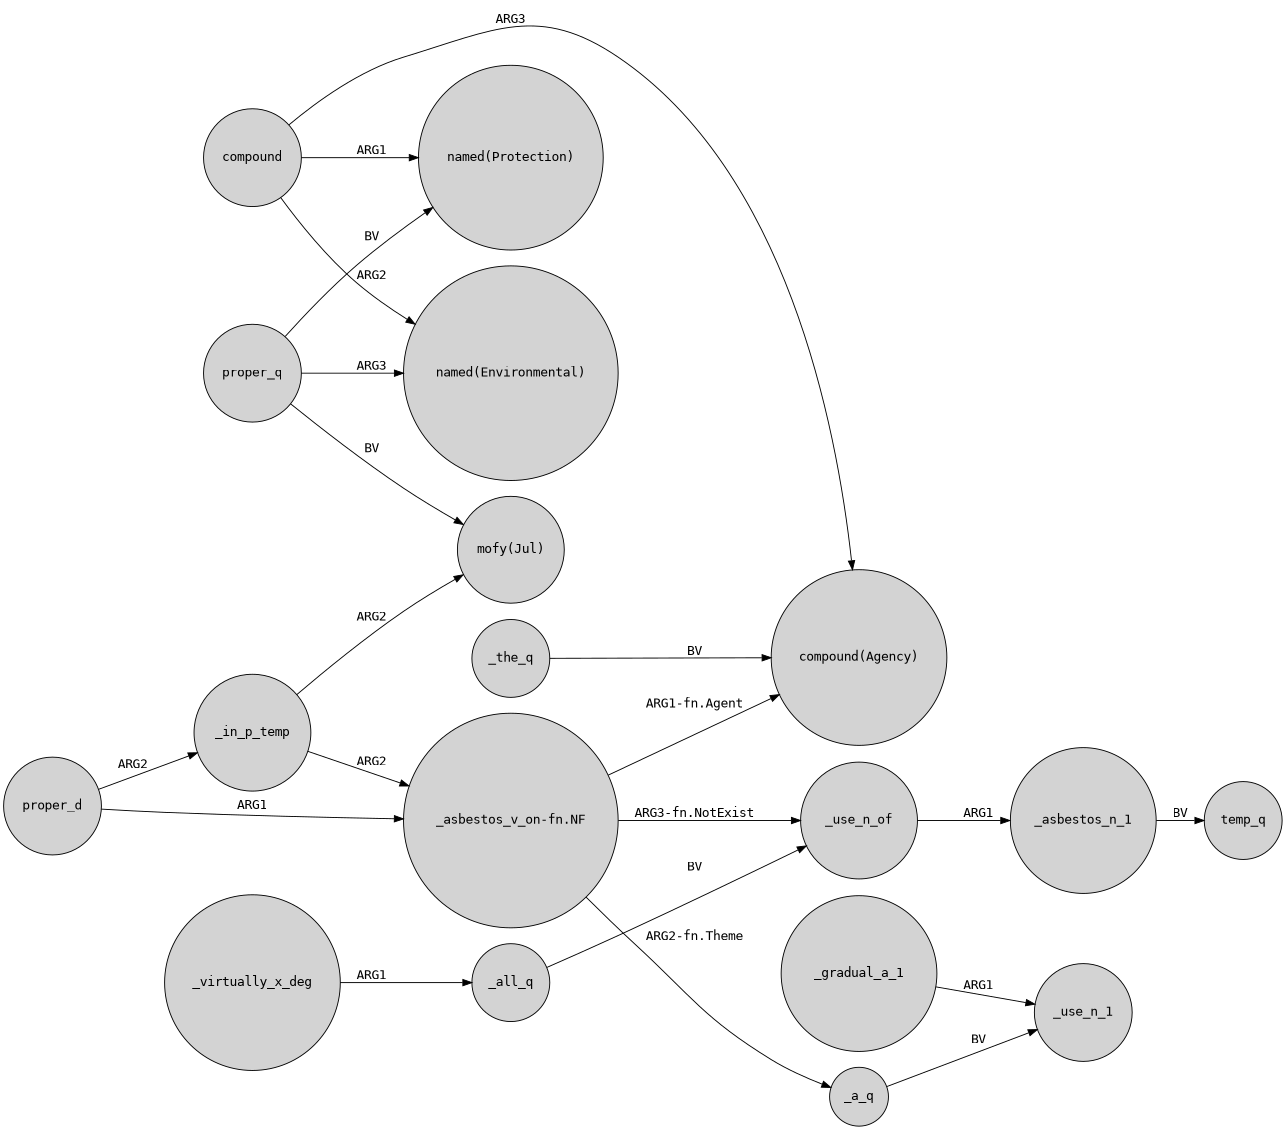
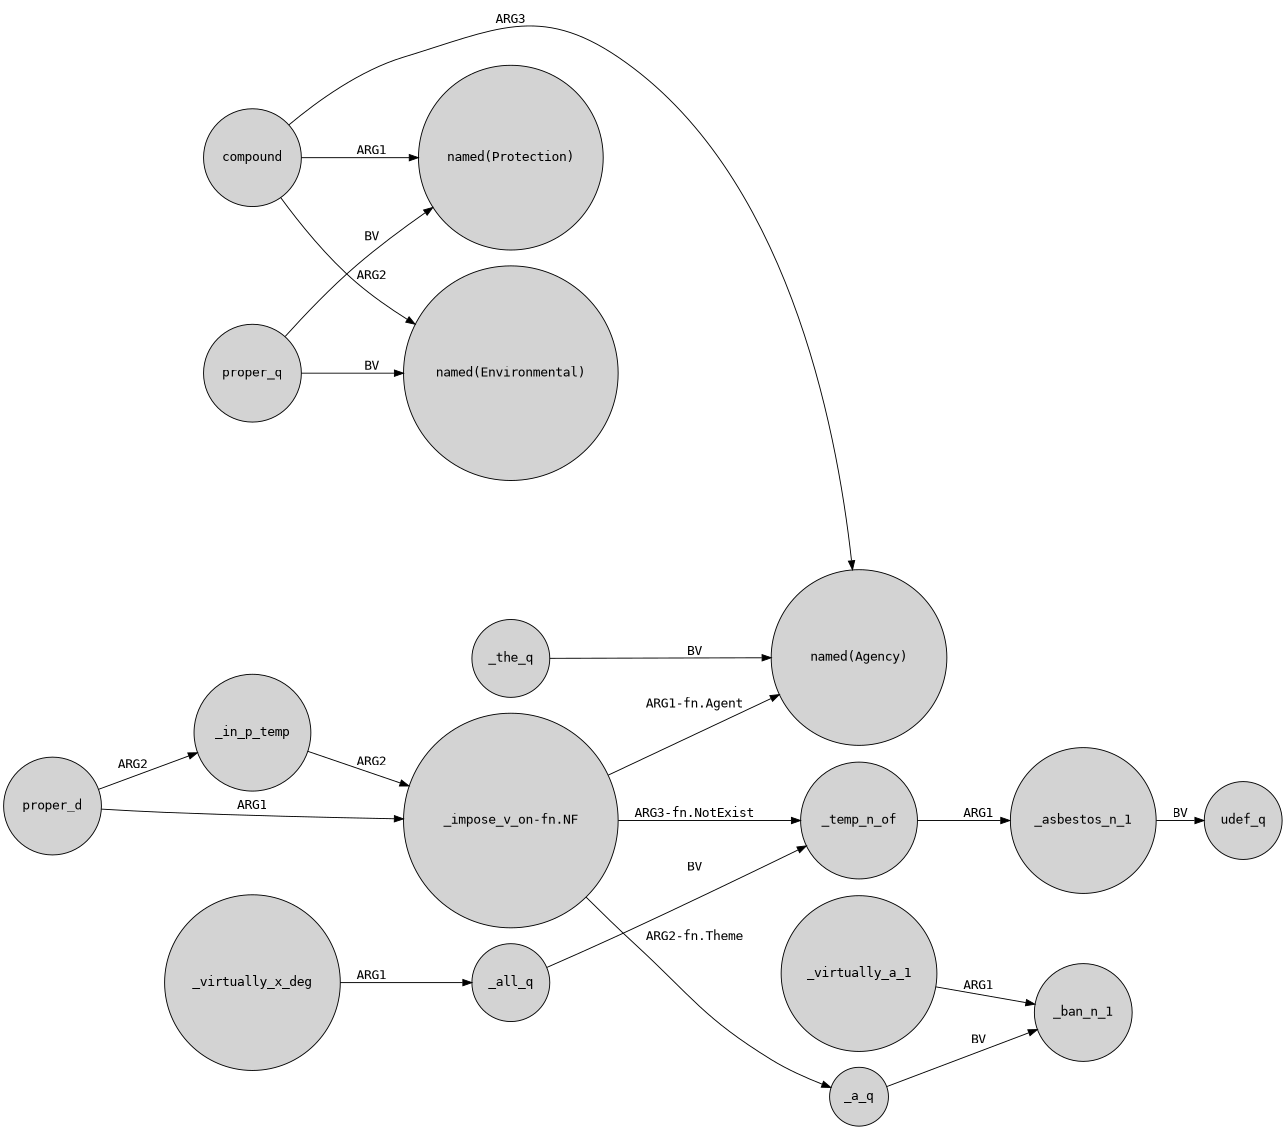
  digraph {
    fontname="DejaVu Sans Mono"
    rankdir=LR
    node [fontname="DejaVu Sans Mono" shape=circle style=filled]
    edge [fontname="DejaVu Sans Mono"]
-   "_impose_v_on-fn.NF" [label="_asbestos_v_on-fn.NF"]
-   "named(Agency)" [label="compound(Agency)"]
-   _use_n_of
+   "_impose_v_on-fn.NF"
+   "named(Agency)"
+   _use_n_of [label=_temp_n_of]
    _a_q
    _asbestos_n_1
    n6 [label=proper_d]
    _in_p_temp
-   "mofy(Jul)"
    proper_q
    "named(Protection)"
    "named(Environmental)"
-   _ban_n_1 [label=_use_n_1]
+   _ban_n_1
    compound
    _all_q
-   udef_q [label=temp_q]
+   udef_q
    _the_q
-   _gradual_a_1
+   _gradual_a_1 [label=_virtually_a_1]
    _virtually_x_deg
    "_impose_v_on-fn.NF" -> "named(Agency)" [label="ARG1-fn.Agent"]
    "_impose_v_on-fn.NF" -> _use_n_of [label="ARG3-fn.NotExist"]
    "_impose_v_on-fn.NF" -> _a_q [label="ARG2-fn.Theme"]
    _use_n_of -> _asbestos_n_1 [label=ARG1]
    _a_q -> _ban_n_1 [label=BV]
    _asbestos_n_1 -> udef_q [label=BV]
    n6 -> "_impose_v_on-fn.NF" [label=ARG1]
    n6 -> _in_p_temp [label=ARG2]
    _in_p_temp -> "_impose_v_on-fn.NF" [label=ARG2]
-   _in_p_temp -> "mofy(Jul)" [label=ARG2]
-   proper_q -> "mofy(Jul)" [label=BV]
    proper_q -> "named(Protection)" [label=BV]
-   proper_q -> "named(Environmental)" [label=ARG3]
+   proper_q -> "named(Environmental)" [label=BV]
    compound -> "named(Agency)" [label=ARG3]
    compound -> "named(Protection)" [label=ARG1]
    compound -> "named(Environmental)" [label=ARG2]
    _all_q -> _use_n_of [label=BV]
    _the_q -> "named(Agency)" [label=BV]
    _gradual_a_1 -> _ban_n_1 [label=ARG1]
    _virtually_x_deg -> _all_q [label=ARG1]
  }
